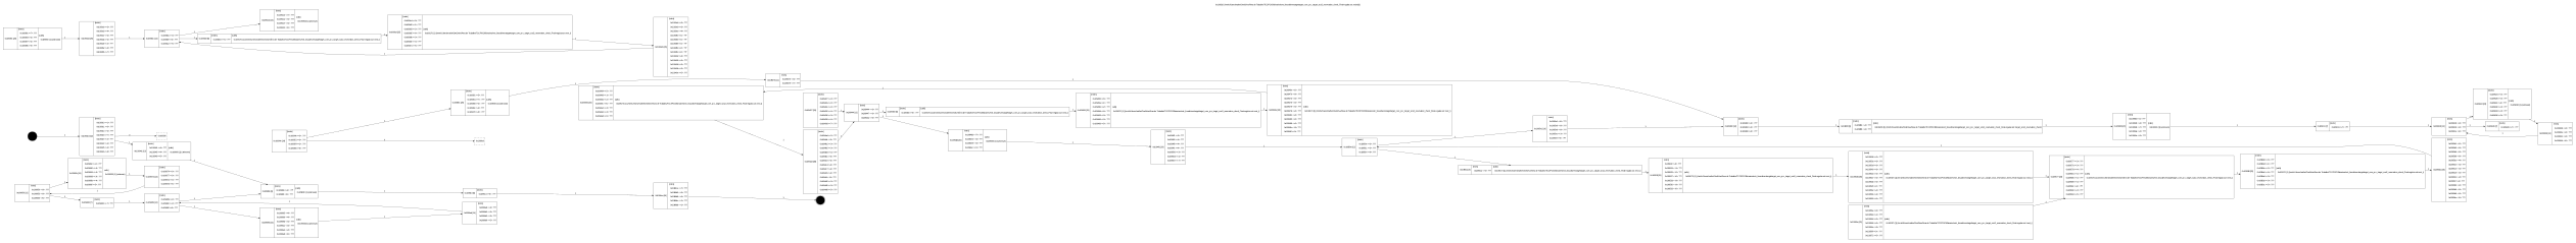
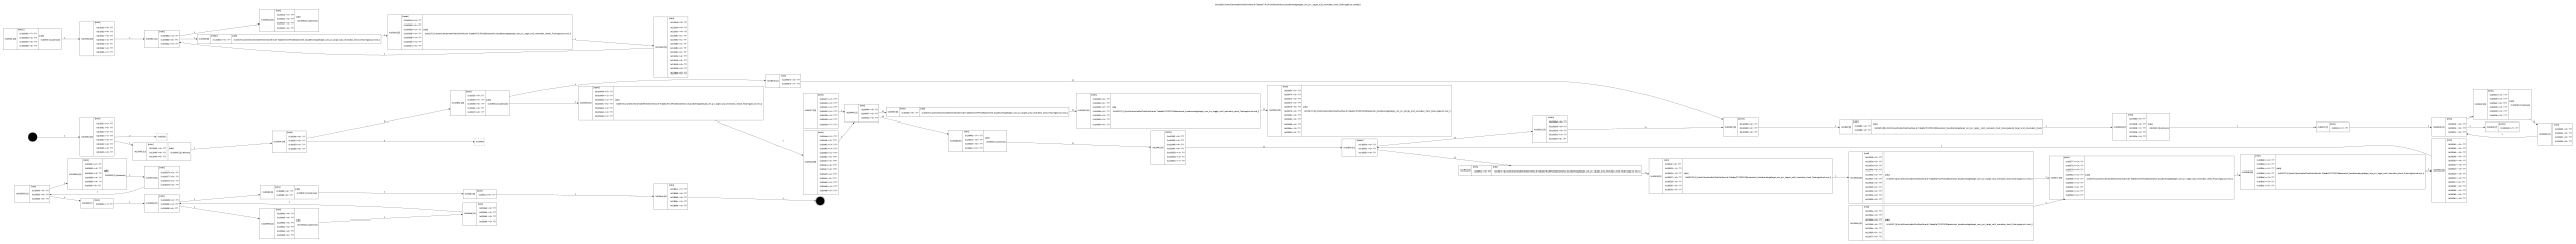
  digraph {
    fontname="Liberation Sans"
    label="0x109310 (/mnt/c/Users/mathe/OneDrive/Área de Trabalho/TCC/POCII/binaries/extr_linuxdriverstargettarget_core_pr.c_target_scsi2_reservation_check_Final-regular.out::main(0))"
    labelloc=t
    rankdir=LR
    node [fontname="Liberation Sans" shape=record]
    edge [fontname="Liberation Sans"]
    Entry [fillcolor=black height=0.3 shape=circle style=filled width=0.3]
    n2 [label="{\n     0x109310 [32]\l\n     | [instrs]\l\n     &nbsp;&nbsp;0x109310 \<+1\>: ???\l\n     &nbsp;&nbsp;0x109311 \<+3\>: ???\l\n     &nbsp;&nbsp;0x109314 \<+4\>: ???\l\n     &nbsp;&nbsp;0x109318 \<+7\>: ???\l\n     &nbsp;&nbsp;0x10931f \<+3\>: ???\l\n     &nbsp;&nbsp;0x109322 \<+4\>: ???\l\n     &nbsp;&nbsp;0x109326 \<+4\>: ???\l\n     &nbsp;&nbsp;0x10932a \<+6\>: ???\l\n  }"]
    n3 [label="{\n     0x109341 [13]\l\n     | [instrs]\l\n     &nbsp;&nbsp;0x109341 \<+4\>: ???\l\n     &nbsp;&nbsp;0x109345 \<+4\>: ???\l\n     &nbsp;&nbsp;0x109349 \<+5\>: ???\l\n     | [calls]\l\n     &nbsp;&nbsp;0x109060 \{1\} (unknown)\l\n  }"]
    n4 [label="{\n     0x109330\l\n  }" style=dashed]
    n5 [label="{\n     0x10934e [14]\l\n     | [instrs]\l\n     &nbsp;&nbsp;0x10934e \<+3\>: ???\l\n     &nbsp;&nbsp;0x109351 \<+3\>: ???\l\n     &nbsp;&nbsp;0x109354 \<+2\>: ???\l\n     &nbsp;&nbsp;0x109356 \<+6\>: ???\l\n  }"]
    n6 [label="{\n     0x1096c9\l\n  }" style=dashed]
    n7 [label="{\n     0x10935c [25]\l\n     | [instrs]\l\n     &nbsp;&nbsp;0x10935c \<+5\>: ???\l\n     &nbsp;&nbsp;0x109361 \<+7\>: ???\l\n     &nbsp;&nbsp;0x109368 \<+4\>: ???\l\n     &nbsp;&nbsp;0x10936c \<+4\>: ???\l\n     &nbsp;&nbsp;0x109370 \<+5\>: ???\l\n     | [calls]\l\n     &nbsp;&nbsp;0x109050 \{1\} (unknown)\l\n  }"]
    n8 [label="{\n     0x109375 [11]\l\n     | [instrs]\l\n     &nbsp;&nbsp;0x109375 \<+4\>: ???\l\n     &nbsp;&nbsp;0x109379 \<+7\>: ???\l\n  }"]
    n9 [label="{\n     0x109380 [12]\l\n     | [instrs]\l\n     &nbsp;&nbsp;0x109380 \<+3\>: ???\l\n     &nbsp;&nbsp;0x109383 \<+3\>: ???\l\n     &nbsp;&nbsp;0x109386 \<+6\>: ???\l\n  }"]
    Exit [fillcolor=black height=0.3 peripheries=2 shape=circle style=filled width=0.3]
    n11 [label="{\n     0x1095f4 [9]\l\n     | [instrs]\l\n     &nbsp;&nbsp;0x1095f4 \<+4\>: ???\l\n     &nbsp;&nbsp;0x1095f8 \<+5\>: ???\l\n     | [calls]\l\n     &nbsp;&nbsp;0x109230 \{1\} (/mnt/c/Users/mathe/OneDrive/Área de Trabalho/TCC/POCII/binaries/extr_linuxdriverstargettarget_core_pr.c_target_scsi2_reservation_check_Final-regular.out::target_scsi2_reservation_check)\l\n  }"]
    n12 [label="{\n     0x1095fd [20]\l\n     | [instrs]\l\n     &nbsp;&nbsp;0x1095fd \<+3\>: ???\l\n     &nbsp;&nbsp;0x109600 \<+3\>: ???\l\n     &nbsp;&nbsp;0x109603 \<+7\>: ???\l\n     &nbsp;&nbsp;0x10960a \<+2\>: ???\l\n     &nbsp;&nbsp;0x10960c \<+5\>: ???\l\n     | [calls]\l\n     &nbsp;&nbsp;0x109040 \{1\} (unknown)\l\n  }"]
    n13 [label="{\n     0x10938c [20]\l\n     | [instrs]\l\n     &nbsp;&nbsp;0x10938c \<+7\>: ???\l\n     &nbsp;&nbsp;0x109393 \<+4\>: ???\l\n     &nbsp;&nbsp;0x109397 \<+4\>: ???\l\n     &nbsp;&nbsp;0x10939b \<+5\>: ???\l\n     | [calls]\l\n     &nbsp;&nbsp;0x109050 \{1\} (unknown)\l\n  }"]
    n14 [label="{\n     0x1093a0 [28]\l\n     | [instrs]\l\n     &nbsp;&nbsp;0x1093a0 \<+3\>: ???\l\n     &nbsp;&nbsp;0x1093a3 \<+4\>: ???\l\n     &nbsp;&nbsp;0x1093a7 \<+4\>: ???\l\n     &nbsp;&nbsp;0x1093ab \<+4\>: ???\l\n     &nbsp;&nbsp;0x1093af \<+3\>: ???\l\n     &nbsp;&nbsp;0x1093b2 \<+3\>: ???\l\n     &nbsp;&nbsp;0x1093b5 \<+7\>: ???\l\n  }"]
    n15 [label="{\n     0x109611 [7]\l\n     | [instrs]\l\n     &nbsp;&nbsp;0x109611 \<+7\>: ???\l\n  }"]
    n16 [label="{\n     0x1093bc [12]\l\n     | [instrs]\l\n     &nbsp;&nbsp;0x1093bc \<+3\>: ???\l\n     &nbsp;&nbsp;0x1093bf \<+3\>: ???\l\n     &nbsp;&nbsp;0x1093c2 \<+6\>: ???\l\n  }"]
    n17 [label="{\n     0x109413 [20]\l\n     | [instrs]\l\n     &nbsp;&nbsp;0x109413 \<+7\>: ???\l\n     &nbsp;&nbsp;0x10941a \<+4\>: ???\l\n     &nbsp;&nbsp;0x10941e \<+4\>: ???\l\n     &nbsp;&nbsp;0x109422 \<+5\>: ???\l\n     | [calls]\l\n     &nbsp;&nbsp;0x109050 \{1\} (unknown)\l\n  }"]
    n18 [label="{\n     0x1093c8 [5]\l\n     | [instrs]\l\n     &nbsp;&nbsp;0x1093c8 \<+5\>: ???\l\n     | [calls]\l\n     &nbsp;&nbsp;0x109170 \{1\} (/mnt/c/Users/mathe/OneDrive/Área de Trabalho/TCC/POCII/binaries/extr_linuxdriverstargettarget_core_pr.c_target_scsi2_reservation_check_Final-regular.out::next_i)\l\n  }"]
    n19 [label="{\n     0x1093cd [25]\l\n     | [instrs]\l\n     &nbsp;&nbsp;0x1093cd \<+5\>: ???\l\n     &nbsp;&nbsp;0x1093d2 \<+1\>: ???\l\n     &nbsp;&nbsp;0x1093d3 \<+2\>: ???\l\n     &nbsp;&nbsp;0x1093d5 \<+6\>: ???\l\n     &nbsp;&nbsp;0x1093db \<+3\>: ???\l\n     &nbsp;&nbsp;0x1093de \<+3\>: ???\l\n     &nbsp;&nbsp;0x1093e1 \<+5\>: ???\l\n     | [calls]\l\n     &nbsp;&nbsp;0x109170 \{1\} (/mnt/c/Users/mathe/OneDrive/Área de Trabalho/TCC/POCII/binaries/extr_linuxdriverstargettarget_core_pr.c_target_scsi2_reservation_check_Final-regular.out::next_i)\l\n  }"]
    n20 [label="{\n     0x109427 [29]\l\n     | [instrs]\l\n     &nbsp;&nbsp;0x109427 \<+3\>: ???\l\n     &nbsp;&nbsp;0x10942a \<+4\>: ???\l\n     &nbsp;&nbsp;0x10942e \<+4\>: ???\l\n     &nbsp;&nbsp;0x109432 \<+4\>: ???\l\n     &nbsp;&nbsp;0x109436 \<+3\>: ???\l\n     &nbsp;&nbsp;0x109439 \<+4\>: ???\l\n     &nbsp;&nbsp;0x10943d \<+7\>: ???\l\n  }"]
    n21 [label="{\n     0x109444 [12]\l\n     | [instrs]\l\n     &nbsp;&nbsp;0x109444 \<+3\>: ???\l\n     &nbsp;&nbsp;0x109447 \<+3\>: ???\l\n     &nbsp;&nbsp;0x10944a \<+6\>: ???\l\n  }"]
    n22 [label="{\n     0x1093e6 [45]\l\n     | [instrs]\l\n     &nbsp;&nbsp;0x1093e6 \<+3\>: ???\l\n     &nbsp;&nbsp;0x1093e9 \<+3\>: ???\l\n     &nbsp;&nbsp;0x1093ec \<+4\>: ???\l\n     &nbsp;&nbsp;0x1093f0 \<+4\>: ???\l\n     &nbsp;&nbsp;0x1093f4 \<+4\>: ???\l\n     &nbsp;&nbsp;0x1093f8 \<+3\>: ???\l\n     &nbsp;&nbsp;0x1093fb \<+3\>: ???\l\n     &nbsp;&nbsp;0x1093fe \<+4\>: ???\l\n     &nbsp;&nbsp;0x109402 \<+3\>: ???\l\n     &nbsp;&nbsp;0x109405 \<+3\>: ???\l\n     &nbsp;&nbsp;0x109408 \<+3\>: ???\l\n     &nbsp;&nbsp;0x10940b \<+3\>: ???\l\n     &nbsp;&nbsp;0x10940e \<+5\>: ???\l\n  }"]
    n23 [label="{\n     0x1094dd [20]\l\n     | [instrs]\l\n     &nbsp;&nbsp;0x1094dd \<+7\>: ???\l\n     &nbsp;&nbsp;0x1094e4 \<+4\>: ???\l\n     &nbsp;&nbsp;0x1094e8 \<+4\>: ???\l\n     &nbsp;&nbsp;0x1094ec \<+5\>: ???\l\n     | [calls]\l\n     &nbsp;&nbsp;0x109050 \{1\} (unknown)\l\n  }"]
    n24 [label="{\n     0x109450 [5]\l\n     | [instrs]\l\n     &nbsp;&nbsp;0x109450 \<+5\>: ???\l\n     | [calls]\l\n     &nbsp;&nbsp;0x109170 \{1\} (/mnt/c/Users/mathe/OneDrive/Área de Trabalho/TCC/POCII/binaries/extr_linuxdriverstargettarget_core_pr.c_target_scsi2_reservation_check_Final-regular.out::next_i)\l\n  }"]
    n25 [label="{\n     0x1094f1 [29]\l\n     | [instrs]\l\n     &nbsp;&nbsp;0x1094f1 \<+3\>: ???\l\n     &nbsp;&nbsp;0x1094f4 \<+4\>: ???\l\n     &nbsp;&nbsp;0x1094f8 \<+4\>: ???\l\n     &nbsp;&nbsp;0x1094fc \<+4\>: ???\l\n     &nbsp;&nbsp;0x109500 \<+3\>: ???\l\n     &nbsp;&nbsp;0x109503 \<+4\>: ???\l\n     &nbsp;&nbsp;0x109507 \<+7\>: ???\l\n  }"]
    n26 [label="{\n     0x109455 [25]\l\n     | [instrs]\l\n     &nbsp;&nbsp;0x109455 \<+5\>: ???\l\n     &nbsp;&nbsp;0x10945a \<+1\>: ???\l\n     &nbsp;&nbsp;0x10945b \<+2\>: ???\l\n     &nbsp;&nbsp;0x10945d \<+6\>: ???\l\n     &nbsp;&nbsp;0x109463 \<+3\>: ???\l\n     &nbsp;&nbsp;0x109466 \<+3\>: ???\l\n     &nbsp;&nbsp;0x109469 \<+5\>: ???\l\n     | [calls]\l\n     &nbsp;&nbsp;0x109170 \{1\} (/mnt/c/Users/mathe/OneDrive/Área de Trabalho/TCC/POCII/binaries/extr_linuxdriverstargettarget_core_pr.c_target_scsi2_reservation_check_Final-regular.out::next_i)\l\n  }"]
    n27 [label="{\n     0x10950e [12]\l\n     | [instrs]\l\n     &nbsp;&nbsp;0x10950e \<+3\>: ???\l\n     &nbsp;&nbsp;0x109511 \<+3\>: ???\l\n     &nbsp;&nbsp;0x109514 \<+6\>: ???\l\n  }"]
    n28 [label="{\n     0x10946e [38]\l\n     | [instrs]\l\n     &nbsp;&nbsp;0x10946e \<+2\>: ???\l\n     &nbsp;&nbsp;0x109470 \<+3\>: ???\l\n     &nbsp;&nbsp;0x109473 \<+3\>: ???\l\n     &nbsp;&nbsp;0x109476 \<+3\>: ???\l\n     &nbsp;&nbsp;0x109479 \<+4\>: ???\l\n     &nbsp;&nbsp;0x10947d \<+4\>: ???\l\n     &nbsp;&nbsp;0x109481 \<+4\>: ???\l\n     &nbsp;&nbsp;0x109485 \<+3\>: ???\l\n     &nbsp;&nbsp;0x109488 \<+4\>: ???\l\n     &nbsp;&nbsp;0x10948c \<+3\>: ???\l\n     &nbsp;&nbsp;0x10948f \<+5\>: ???\l\n     | [calls]\l\n     &nbsp;&nbsp;0x109170 \{1\} (/mnt/c/Users/mathe/OneDrive/Área de Trabalho/TCC/POCII/binaries/extr_linuxdriverstargettarget_core_pr.c_target_scsi2_reservation_check_Final-regular.out::next_i)\l\n  }"]
    n29 [label="{\n     0x109494 [25]\l\n     | [instrs]\l\n     &nbsp;&nbsp;0x109494 \<+5\>: ???\l\n     &nbsp;&nbsp;0x109499 \<+1\>: ???\l\n     &nbsp;&nbsp;0x10949a \<+2\>: ???\l\n     &nbsp;&nbsp;0x10949c \<+6\>: ???\l\n     &nbsp;&nbsp;0x1094a2 \<+3\>: ???\l\n     &nbsp;&nbsp;0x1094a5 \<+3\>: ???\l\n     &nbsp;&nbsp;0x1094a8 \<+5\>: ???\l\n     | [calls]\l\n     &nbsp;&nbsp;0x109170 \{1\} (/mnt/c/Users/mathe/OneDrive/Área de Trabalho/TCC/POCII/binaries/extr_linuxdriverstargettarget_core_pr.c_target_scsi2_reservation_check_Final-regular.out::next_i)\l\n  }"]
    n30 [label="{\n     0x1094ad [48]\l\n     | [instrs]\l\n     &nbsp;&nbsp;0x1094ad \<+2\>: ???\l\n     &nbsp;&nbsp;0x1094af \<+3\>: ???\l\n     &nbsp;&nbsp;0x1094b2 \<+3\>: ???\l\n     &nbsp;&nbsp;0x1094b5 \<+3\>: ???\l\n     &nbsp;&nbsp;0x1094b8 \<+4\>: ???\l\n     &nbsp;&nbsp;0x1094bc \<+4\>: ???\l\n     &nbsp;&nbsp;0x1094c0 \<+4\>: ???\l\n     &nbsp;&nbsp;0x1094c4 \<+3\>: ???\l\n     &nbsp;&nbsp;0x1094c7 \<+4\>: ???\l\n     &nbsp;&nbsp;0x1094cb \<+4\>: ???\l\n     &nbsp;&nbsp;0x1094cf \<+3\>: ???\l\n     &nbsp;&nbsp;0x1094d2 \<+3\>: ???\l\n     &nbsp;&nbsp;0x1094d5 \<+3\>: ???\l\n     &nbsp;&nbsp;0x1094d8 \<+5\>: ???\l\n  }"]
    n31 [label="{\n     0x1095e1 [19]\l\n     | [instrs]\l\n     &nbsp;&nbsp;0x1095e1 \<+5\>: ???\l\n     &nbsp;&nbsp;0x1095e6 \<+3\>: ???\l\n     &nbsp;&nbsp;0x1095e9 \<+3\>: ???\l\n     &nbsp;&nbsp;0x1095ec \<+3\>: ???\l\n     &nbsp;&nbsp;0x1095ef \<+5\>: ???\l\n  }"]
    n32 [label="{\n     0x10951a [5]\l\n     | [instrs]\l\n     &nbsp;&nbsp;0x10951a \<+5\>: ???\l\n     | [calls]\l\n     &nbsp;&nbsp;0x109170 \{1\} (/mnt/c/Users/mathe/OneDrive/Área de Trabalho/TCC/POCII/binaries/extr_linuxdriverstargettarget_core_pr.c_target_scsi2_reservation_check_Final-regular.out::next_i)\l\n  }"]
    n33 [label="{\n     0x10951f [25]\l\n     | [instrs]\l\n     &nbsp;&nbsp;0x10951f \<+5\>: ???\l\n     &nbsp;&nbsp;0x109524 \<+1\>: ???\l\n     &nbsp;&nbsp;0x109525 \<+2\>: ???\l\n     &nbsp;&nbsp;0x109527 \<+6\>: ???\l\n     &nbsp;&nbsp;0x10952d \<+3\>: ???\l\n     &nbsp;&nbsp;0x109530 \<+3\>: ???\l\n     &nbsp;&nbsp;0x109533 \<+5\>: ???\l\n     | [calls]\l\n     &nbsp;&nbsp;0x109170 \{1\} (/mnt/c/Users/mathe/OneDrive/Área de Trabalho/TCC/POCII/binaries/extr_linuxdriverstargettarget_core_pr.c_target_scsi2_reservation_check_Final-regular.out::next_i)\l\n  }"]
    n34 [label="{\n     0x109538 [38]\l\n     | [instrs]\l\n     &nbsp;&nbsp;0x109538 \<+2\>: ???\l\n     &nbsp;&nbsp;0x10953a \<+3\>: ???\l\n     &nbsp;&nbsp;0x10953d \<+3\>: ???\l\n     &nbsp;&nbsp;0x109540 \<+3\>: ???\l\n     &nbsp;&nbsp;0x109543 \<+4\>: ???\l\n     &nbsp;&nbsp;0x109547 \<+4\>: ???\l\n     &nbsp;&nbsp;0x10954b \<+4\>: ???\l\n     &nbsp;&nbsp;0x10954f \<+3\>: ???\l\n     &nbsp;&nbsp;0x109552 \<+4\>: ???\l\n     &nbsp;&nbsp;0x109556 \<+3\>: ???\l\n     &nbsp;&nbsp;0x109559 \<+5\>: ???\l\n     | [calls]\l\n     &nbsp;&nbsp;0x109170 \{1\} (/mnt/c/Users/mathe/OneDrive/Área de Trabalho/TCC/POCII/binaries/extr_linuxdriverstargettarget_core_pr.c_target_scsi2_reservation_check_Final-regular.out::next_i)\l\n  }"]
    n35 [label="{\n     0x109577 [33]\l\n     | [instrs]\l\n     &nbsp;&nbsp;0x109577 \<+3\>: ???\l\n     &nbsp;&nbsp;0x10957a \<+3\>: ???\l\n     &nbsp;&nbsp;0x10957d \<+4\>: ???\l\n     &nbsp;&nbsp;0x109581 \<+4\>: ???\l\n     &nbsp;&nbsp;0x109585 \<+4\>: ???\l\n     &nbsp;&nbsp;0x109589 \<+3\>: ???\l\n     &nbsp;&nbsp;0x10958c \<+4\>: ???\l\n     &nbsp;&nbsp;0x109590 \<+3\>: ???\l\n     &nbsp;&nbsp;0x109593 \<+5\>: ???\l\n     | [calls]\l\n     &nbsp;&nbsp;0x109170 \{1\} (/mnt/c/Users/mathe/OneDrive/Área de Trabalho/TCC/POCII/binaries/extr_linuxdriverstargettarget_core_pr.c_target_scsi2_reservation_check_Final-regular.out::next_i)\l\n  }"]
    n36 [label="{\n     0x10955e [25]\l\n     | [instrs]\l\n     &nbsp;&nbsp;0x10955e \<+5\>: ???\l\n     &nbsp;&nbsp;0x109563 \<+1\>: ???\l\n     &nbsp;&nbsp;0x109564 \<+2\>: ???\l\n     &nbsp;&nbsp;0x109566 \<+6\>: ???\l\n     &nbsp;&nbsp;0x10956c \<+3\>: ???\l\n     &nbsp;&nbsp;0x10956f \<+3\>: ???\l\n     &nbsp;&nbsp;0x109572 \<+5\>: ???\l\n     | [calls]\l\n     &nbsp;&nbsp;0x109170 \{1\} (/mnt/c/Users/mathe/OneDrive/Área de Trabalho/TCC/POCII/binaries/extr_linuxdriverstargettarget_core_pr.c_target_scsi2_reservation_check_Final-regular.out::next_i)\l\n  }"]
    n37 [label="{\n     0x109598 [25]\l\n     | [instrs]\l\n     &nbsp;&nbsp;0x109598 \<+5\>: ???\l\n     &nbsp;&nbsp;0x10959d \<+1\>: ???\l\n     &nbsp;&nbsp;0x10959e \<+2\>: ???\l\n     &nbsp;&nbsp;0x1095a0 \<+6\>: ???\l\n     &nbsp;&nbsp;0x1095a6 \<+3\>: ???\l\n     &nbsp;&nbsp;0x1095a9 \<+3\>: ???\l\n     &nbsp;&nbsp;0x1095ac \<+5\>: ???\l\n     | [calls]\l\n     &nbsp;&nbsp;0x109170 \{1\} (/mnt/c/Users/mathe/OneDrive/Área de Trabalho/TCC/POCII/binaries/extr_linuxdriverstargettarget_core_pr.c_target_scsi2_reservation_check_Final-regular.out::next_i)\l\n  }"]
    n38 [label="{\n     0x1095b1 [48]\l\n     | [instrs]\l\n     &nbsp;&nbsp;0x1095b1 \<+2\>: ???\l\n     &nbsp;&nbsp;0x1095b3 \<+3\>: ???\l\n     &nbsp;&nbsp;0x1095b6 \<+3\>: ???\l\n     &nbsp;&nbsp;0x1095b9 \<+3\>: ???\l\n     &nbsp;&nbsp;0x1095bc \<+4\>: ???\l\n     &nbsp;&nbsp;0x1095c0 \<+4\>: ???\l\n     &nbsp;&nbsp;0x1095c4 \<+4\>: ???\l\n     &nbsp;&nbsp;0x1095c8 \<+3\>: ???\l\n     &nbsp;&nbsp;0x1095cb \<+4\>: ???\l\n     &nbsp;&nbsp;0x1095cf \<+4\>: ???\l\n     &nbsp;&nbsp;0x1095d3 \<+3\>: ???\l\n     &nbsp;&nbsp;0x1095d6 \<+3\>: ???\l\n     &nbsp;&nbsp;0x1095d9 \<+3\>: ???\l\n     &nbsp;&nbsp;0x1095dc \<+5\>: ???\l\n  }"]
    n39 [label="{\n     0x1096ce [16]\l\n     | [instrs]\l\n     &nbsp;&nbsp;0x1096ce \<+7\>: ???\l\n     &nbsp;&nbsp;0x1096d5 \<+3\>: ???\l\n     &nbsp;&nbsp;0x1096d8 \<+4\>: ???\l\n     &nbsp;&nbsp;0x1096dc \<+1\>: ???\l\n     &nbsp;&nbsp;0x1096dd \<+1\>: ???\l\n  }"]
    n40 [label="{\n     0x109618 [12]\l\n     | [instrs]\l\n     &nbsp;&nbsp;0x109618 \<+3\>: ???\l\n     &nbsp;&nbsp;0x10961b \<+3\>: ???\l\n     &nbsp;&nbsp;0x10961e \<+6\>: ???\l\n  }"]
    n41 [label="{\n     0x109624 [23]\l\n     | [instrs]\l\n     &nbsp;&nbsp;0x109624 \<+4\>: ???\l\n     &nbsp;&nbsp;0x109628 \<+4\>: ???\l\n     &nbsp;&nbsp;0x10962c \<+4\>: ???\l\n     &nbsp;&nbsp;0x109630 \<+3\>: ???\l\n     &nbsp;&nbsp;0x109633 \<+3\>: ???\l\n     &nbsp;&nbsp;0x109636 \<+5\>: ???\l\n     | [calls]\l\n     &nbsp;&nbsp;0x109030 \{1\} (unknown)\l\n  }"]
    n42 [label="{\n     0x109649 [7]\l\n     | [instrs]\l\n     &nbsp;&nbsp;0x109649 \<+7\>: ???\l\n  }"]
    n43 [label="{\n     0x10963b [14]\l\n     | [instrs]\l\n     &nbsp;&nbsp;0x10963b \<+3\>: ???\l\n     &nbsp;&nbsp;0x10963e \<+3\>: ???\l\n     &nbsp;&nbsp;0x109641 \<+3\>: ???\l\n     &nbsp;&nbsp;0x109644 \<+5\>: ???\l\n  }"]
    n44 [label="{\n     0x109650 [12]\l\n     | [instrs]\l\n     &nbsp;&nbsp;0x109650 \<+3\>: ???\l\n     &nbsp;&nbsp;0x109653 \<+3\>: ???\l\n     &nbsp;&nbsp;0x109656 \<+6\>: ???\l\n  }"]
    n45 [label="{\n     0x10965c [24]\l\n     | [instrs]\l\n     &nbsp;&nbsp;0x10965c \<+4\>: ???\l\n     &nbsp;&nbsp;0x109660 \<+4\>: ???\l\n     &nbsp;&nbsp;0x109664 \<+4\>: ???\l\n     &nbsp;&nbsp;0x109668 \<+3\>: ???\l\n     &nbsp;&nbsp;0x10966b \<+4\>: ???\l\n     &nbsp;&nbsp;0x10966f \<+5\>: ???\l\n     | [calls]\l\n     &nbsp;&nbsp;0x109030 \{1\} (unknown)\l\n  }"]
    n46 [label="{\n     0x109682 [7]\l\n     | [instrs]\l\n     &nbsp;&nbsp;0x109682 \<+7\>: ???\l\n  }"]
    n47 [label="{\n     0x109674 [14]\l\n     | [instrs]\l\n     &nbsp;&nbsp;0x109674 \<+3\>: ???\l\n     &nbsp;&nbsp;0x109677 \<+3\>: ???\l\n     &nbsp;&nbsp;0x10967a \<+3\>: ???\l\n     &nbsp;&nbsp;0x10967d \<+5\>: ???\l\n  }"]
    n48 [label="{\n     0x109689 [12]\l\n     | [instrs]\l\n     &nbsp;&nbsp;0x109689 \<+3\>: ???\l\n     &nbsp;&nbsp;0x10968c \<+3\>: ???\l\n     &nbsp;&nbsp;0x10968f \<+6\>: ???\l\n  }"]
    n49 [label="{\n     0x1096bb [9]\l\n     | [instrs]\l\n     &nbsp;&nbsp;0x1096bb \<+4\>: ???\l\n     &nbsp;&nbsp;0x1096bf \<+5\>: ???\l\n     | [calls]\l\n     &nbsp;&nbsp;0x109030 \{1\} (unknown)\l\n  }"]
    n50 [label="{\n     0x109695 [24]\l\n     | [instrs]\l\n     &nbsp;&nbsp;0x109695 \<+4\>: ???\l\n     &nbsp;&nbsp;0x109699 \<+4\>: ???\l\n     &nbsp;&nbsp;0x10969d \<+4\>: ???\l\n     &nbsp;&nbsp;0x1096a1 \<+3\>: ???\l\n     &nbsp;&nbsp;0x1096a4 \<+4\>: ???\l\n     &nbsp;&nbsp;0x1096a8 \<+5\>: ???\l\n     | [calls]\l\n     &nbsp;&nbsp;0x109030 \{1\} (unknown)\l\n  }"]
    n51 [label="{\n     0x1096c4 [5]\l\n     | [instrs]\l\n     &nbsp;&nbsp;0x1096c4 \<+5\>: ???\l\n  }"]
    n52 [label="{\n     0x1096ad [14]\l\n     | [instrs]\l\n     &nbsp;&nbsp;0x1096ad \<+3\>: ???\l\n     &nbsp;&nbsp;0x1096b0 \<+3\>: ???\l\n     &nbsp;&nbsp;0x1096b3 \<+3\>: ???\l\n     &nbsp;&nbsp;0x1096b6 \<+5\>: ???\l\n  }"]
    Entry -> n2 [label=" 1"]
    n2 -> n3 [label=" 1"]
    n2 -> n4 [label=" 0"]
-   n3 -> n49 [label=" 1"]
+   n3 -> n5 [label=" 1"]
    n5 -> n6 [label=" 0"]
    n5 -> n7 [label=" 1"]
    n7 -> n8 [label=" 1"]
    n8 -> n9 [label=" 1"]
    n9 -> n11 [label=" 1"]
    n11 -> n12 [label=" 1"]
    n12 -> n15 [label=" 1"]
    n13 -> n14 [label=" 1"]
    n14 -> n16 [label=" 1"]
    n15 -> n40 [label=" 1"]
    n16 -> n17 [label=" 1"]
    n16 -> n18 [label=" 1"]
    n18 -> n19 [label=" 1"]
    n19 -> n22 [label=" 1"]
    n20 -> n21 [label=" 1"]
    n21 -> n23 [label=" 1"]
    n21 -> n24 [label=" 1"]
    n22 -> n16 [label=" 1"]
    n23 -> n25 [label=" 1"]
    n24 -> n26 [label=" 1"]
    n25 -> n27 [label=" 1"]
    n26 -> n28 [label=" 1"]
    n27 -> n31 [label=" 1"]
    n27 -> n32 [label=" 1"]
-   n28 -> n29 [label=" 1"]
+   n7 -> n29 [label=" 1"]
    n29 -> n30 [label=" 1"]
    n30 -> n21 [label=" 1"]
    n31 -> n9 [label=" 1"]
    n32 -> n33 [label=" 1"]
    n33 -> n34 [label=" 1"]
    n34 -> n35 [label=" 1"]
    n35 -> n37 [label=" 1"]
    n36 -> n35 [label=" 1"]
    n37 -> n38 [label=" 1"]
    n38 -> n27 [label=" 1"]
    n39 -> Exit [label=" 1"]
    n40 -> n41 [label=" 1"]
    n40 -> n42 [label=" 1"]
    n41 -> n43 [label=" 1"]
    n43 -> n40 [label=" 1"]
    n44 -> n45 [label=" 1"]
    n44 -> n46 [label=" 1"]
    n45 -> n47 [label=" 1"]
    n46 -> n48 [label=" 1"]
    n47 -> n44 [label=" 1"]
    n48 -> n49 [label=" 1"]
    n48 -> n50 [label=" 1"]
    n49 -> n51 [label=" 1"]
    n50 -> n52 [label=" 1"]
    n51 -> n39 [label=" 1"]
    n52 -> n48 [label=" 1"]
  }
